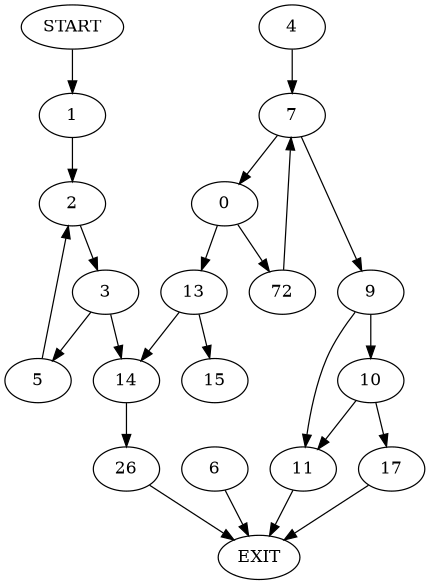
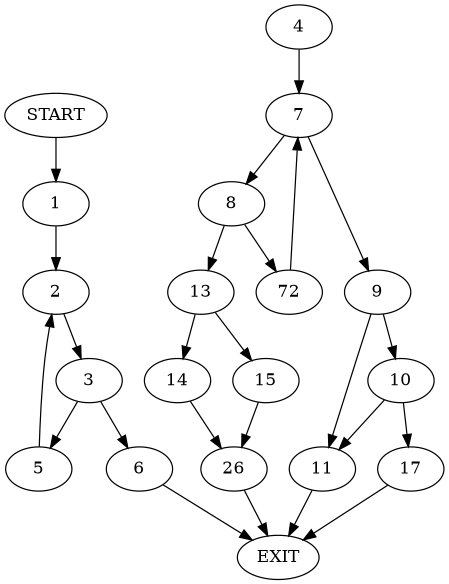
  digraph {
    n1 [label=START]
    1
    2
    n4 [label=EXIT]
    3
    5
    6
    4
    7
-   8 [label=0]
+   8
    9
    n12 [label=72]
    13
    10
    11
    14
    15
    17
    n19 [label=26]
    n1 -> 1
    1 -> 2
    2 -> 3
    3 -> 5
-   3 -> 14
+   3 -> 6
    5 -> 2
    6 -> n4
    4 -> 7
    7 -> 8
    7 -> 9
    8 -> n12
    8 -> 13
    9 -> 10
    9 -> 11
    n12 -> 7
    13 -> 14
    13 -> 15
    10 -> 11
    10 -> 17
    11 -> n4
    14 -> n19
+   15 -> n19
    17 -> n4
    n19 -> n4
  }
